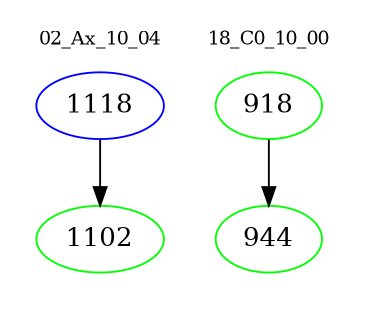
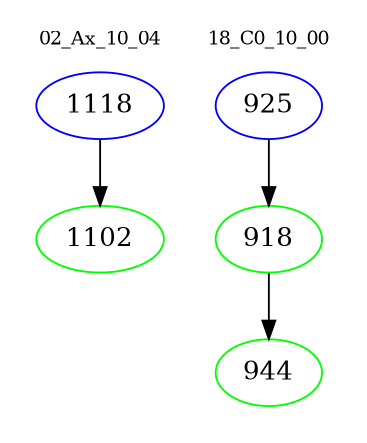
  digraph {
    node [color=green]
    edge [color=black]
    n1 [color=blue label=1118]
    n2 [label=1102]
+   n3 [color=blue label=925]
    n4 [label=918]
    n5 [label=944]
    subgraph cluster_1 {
      color=white
      fontsize=10
      label="02_Ax_10_04"
      n1
      n2
    }
    subgraph cluster_2 {
      color=white
      fontsize=10
      label="18_C0_10_00"
+     n3
      n4
      n5
    }
    n1 -> n2
+   n3 -> n4
    n4 -> n5
  }
